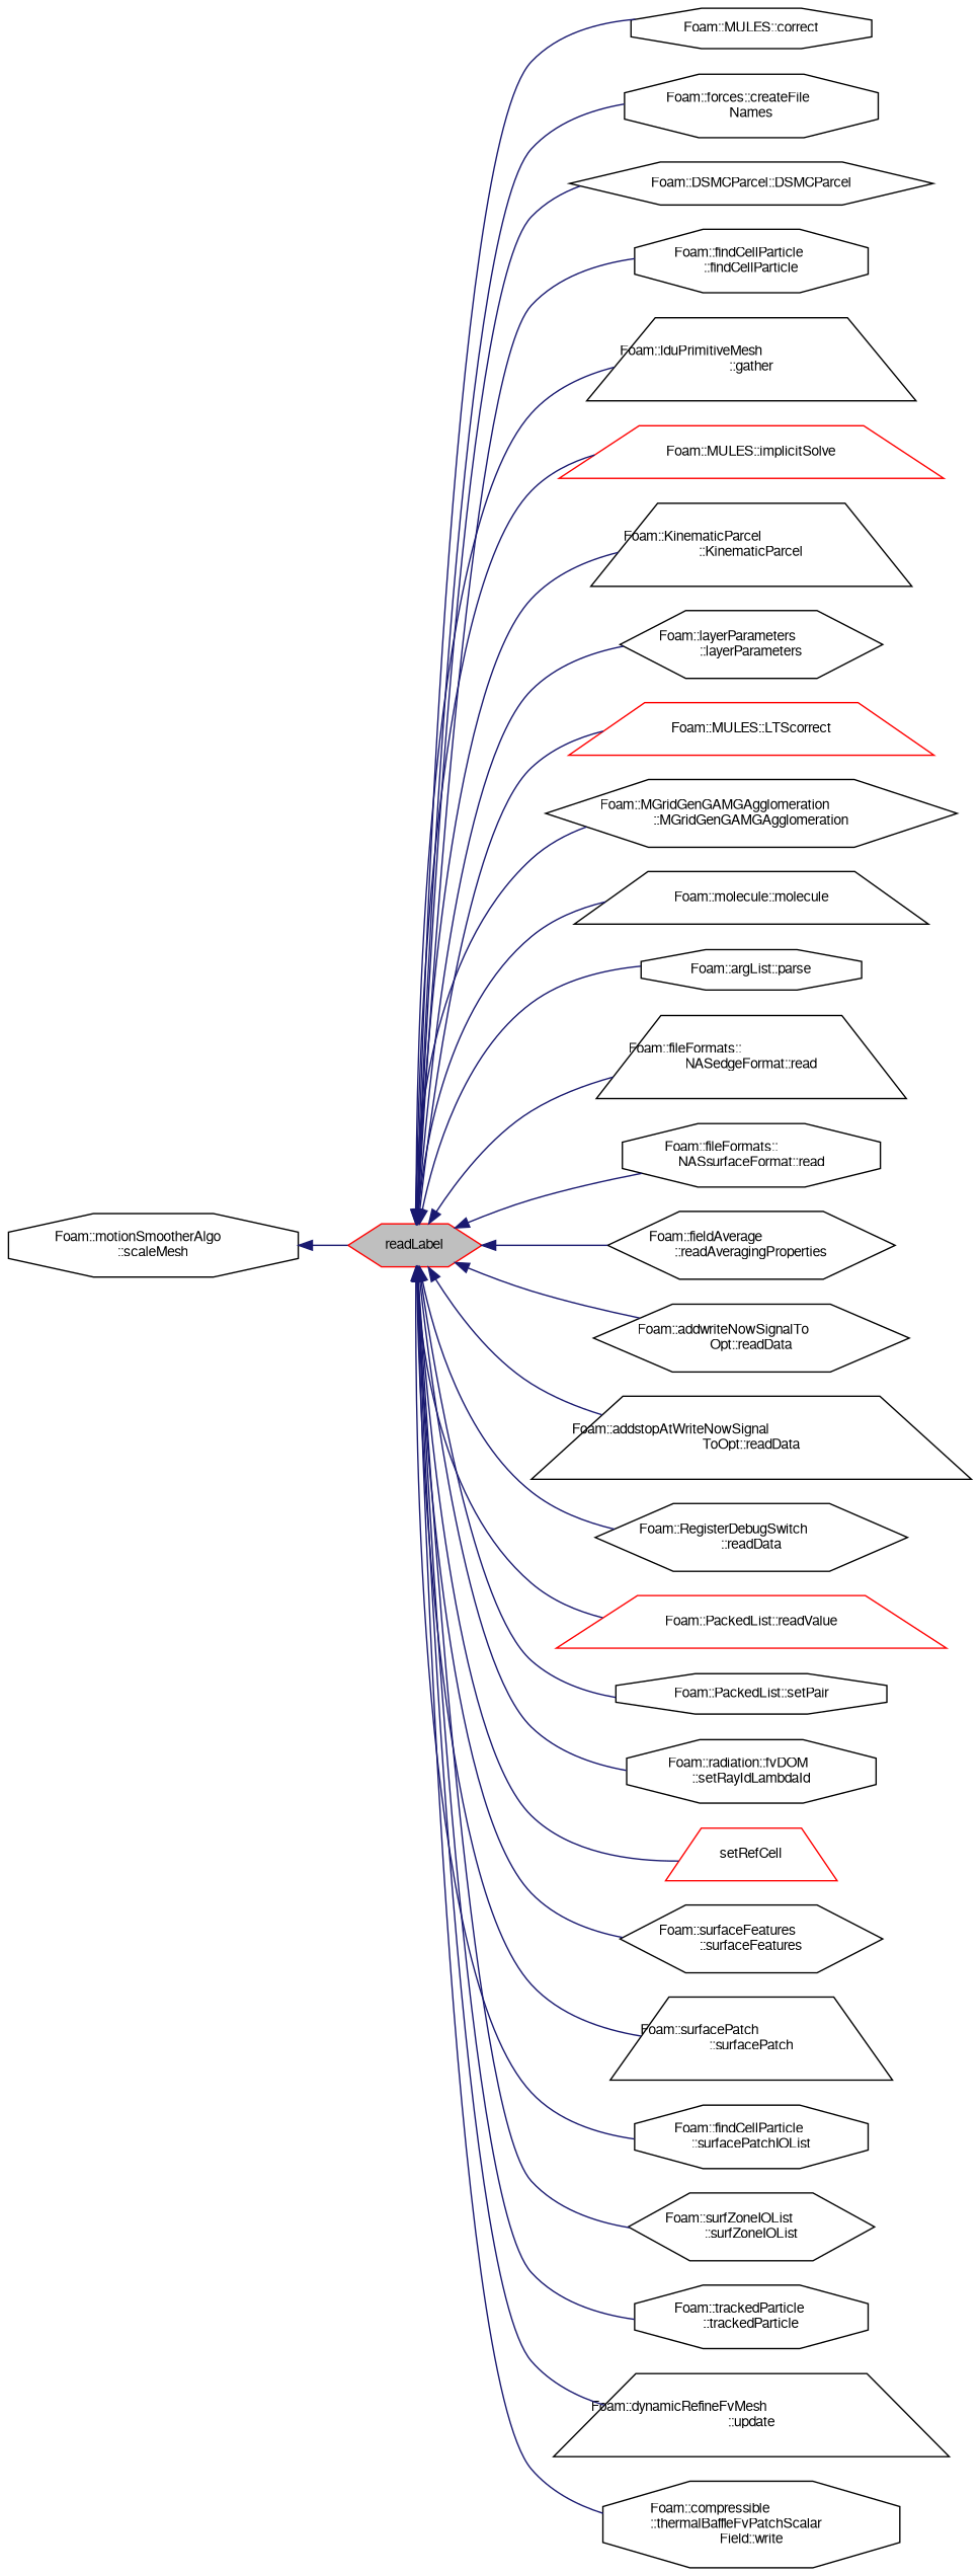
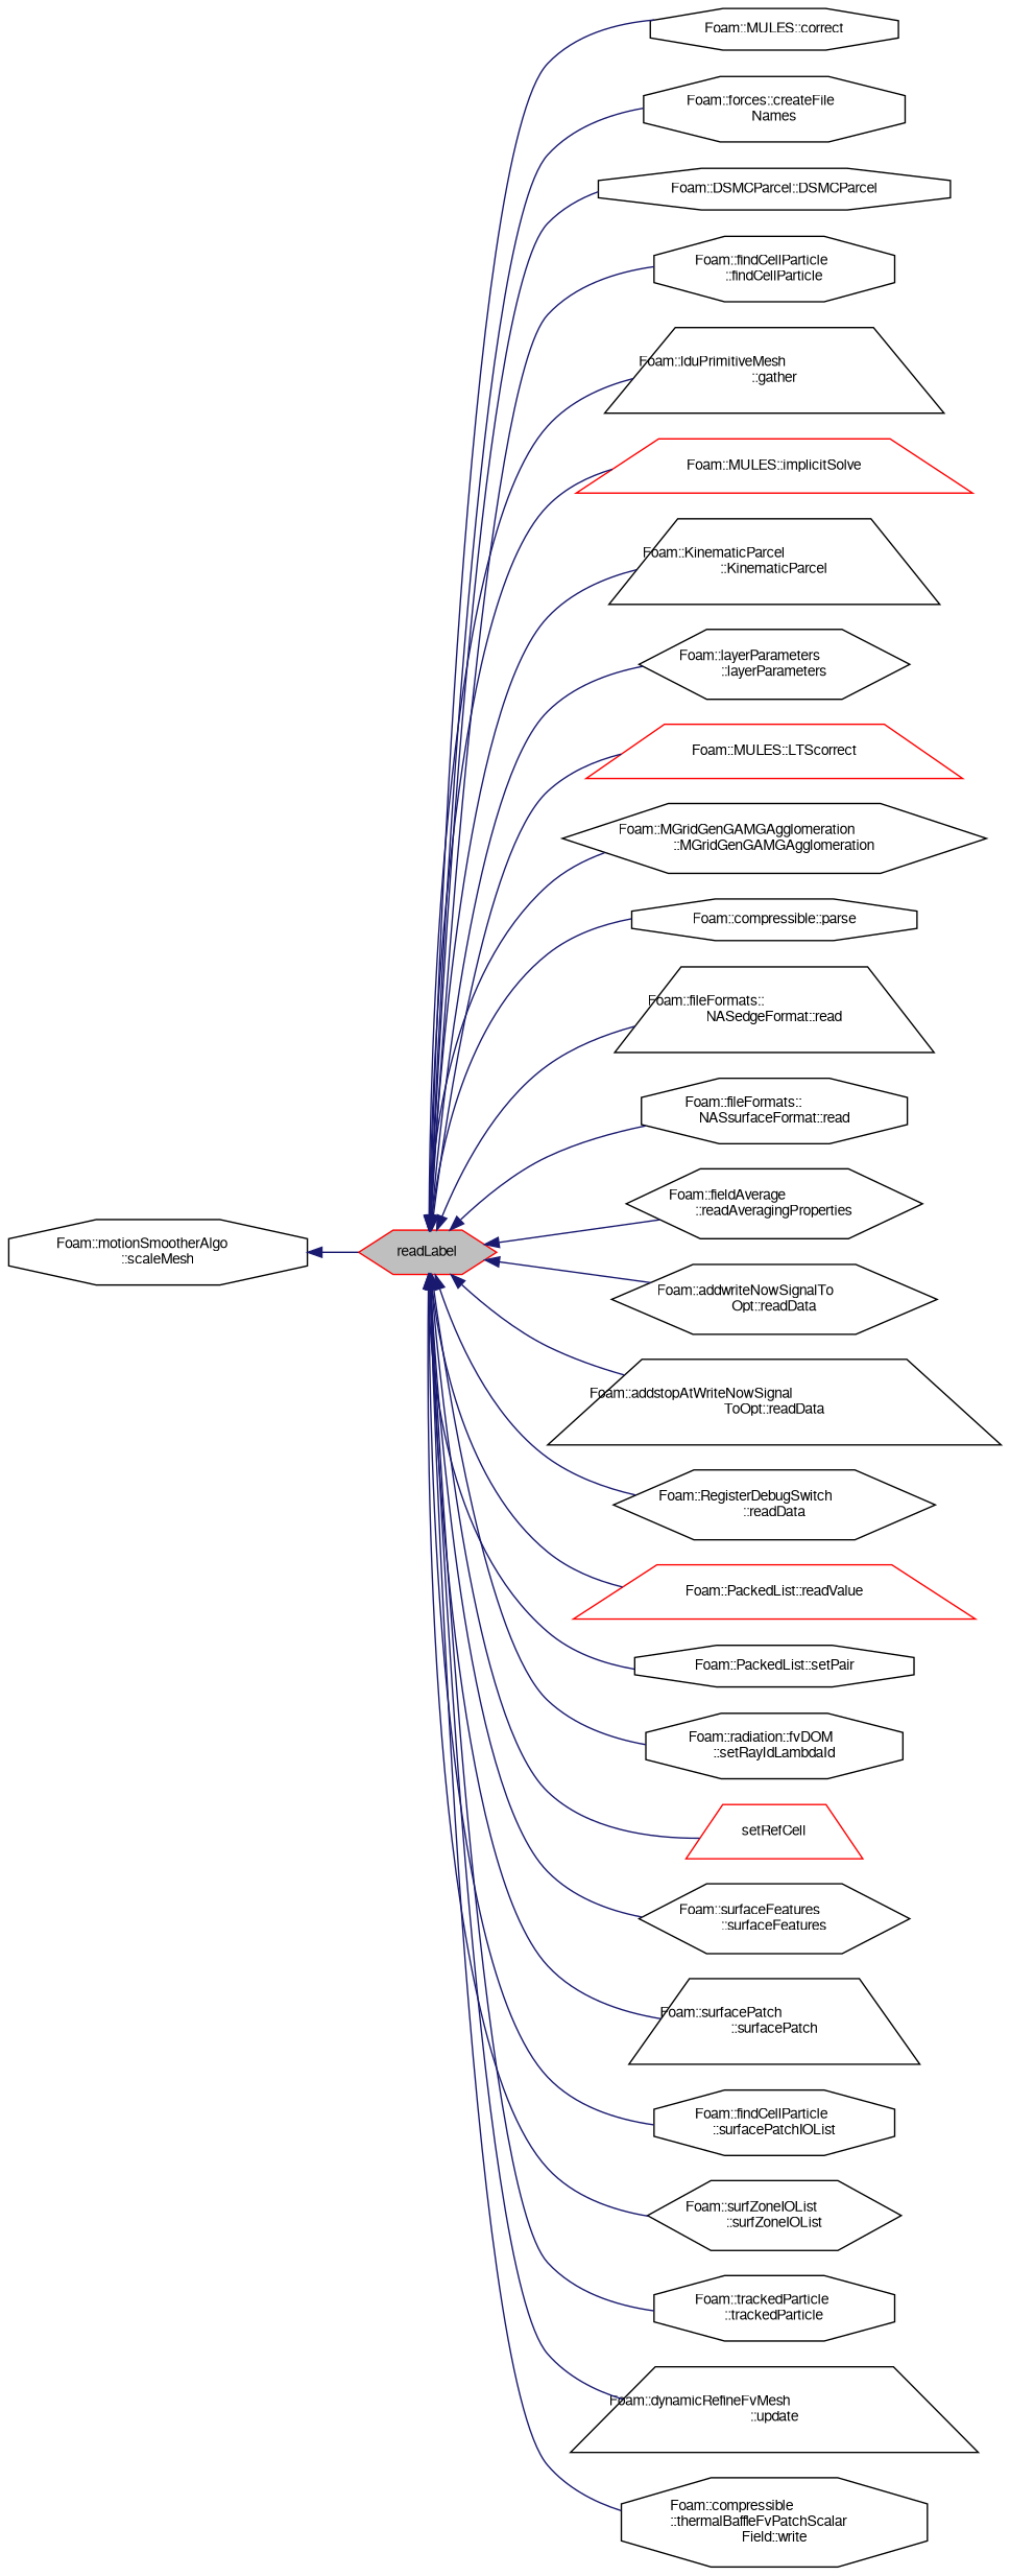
  digraph {
    rankdir=LR
    node [color=black fontname=FreeSans fontsize=10 shape=octagon]
    edge [color=midnightblue dir=back fontname=FreeSans fontsize=10 labelfontname=FreeSans labelfontsize=10 style=solid]
    n1 [color=red fillcolor=grey75 fontcolor=black height=0.2 label=readLabel shape=hexagon style=filled width=0.4]
    n2 [height=0.2 label="Foam::MULES::correct" width=0.4]
    n3 [height=0.2 label="Foam::forces::createFile\lNames" width=0.4]
-   n4 [height=0.2 label="Foam::DSMCParcel::DSMCParcel" shape=hexagon width=0.4]
+   n4 [height=0.2 label="Foam::DSMCParcel::DSMCParcel" width=0.4]
    n5 [height=0.2 label="Foam::findCellParticle\l::findCellParticle" width=0.4]
    n6 [height=0.2 label="Foam::lduPrimitiveMesh\l::gather" shape=trapezium width=0.4]
    n7 [color=red height=0.2 label="Foam::MULES::implicitSolve" shape=trapezium width=0.4]
    n8 [height=0.2 label="Foam::KinematicParcel\l::KinematicParcel" shape=trapezium width=0.4]
    n9 [height=0.2 label="Foam::layerParameters\l::layerParameters" shape=hexagon width=0.4]
    n10 [color=red height=0.2 label="Foam::MULES::LTScorrect" shape=trapezium width=0.4]
    n11 [height=0.2 label="Foam::MGridGenGAMGAgglomeration\l::MGridGenGAMGAgglomeration" shape=hexagon width=0.4]
-   n12 [height=0.2 label="Foam::molecule::molecule" shape=trapezium width=0.4]
-   n13 [height=0.2 label="Foam::argList::parse" width=0.4]
+   n13 [height=0.2 label="Foam::compressible::parse" width=0.4]
    n14 [height=0.2 label="Foam::fileFormats::\lNASedgeFormat::read" shape=trapezium width=0.4]
    n15 [height=0.2 label="Foam::fileFormats::\lNASsurfaceFormat::read" width=0.4]
    n16 [height=0.2 label="Foam::fieldAverage\l::readAveragingProperties" shape=hexagon width=0.4]
    n17 [height=0.2 label="Foam::addwriteNowSignalTo\lOpt::readData" shape=hexagon width=0.4]
    n18 [height=0.2 label="Foam::addstopAtWriteNowSignal\lToOpt::readData" shape=trapezium width=0.4]
    n19 [height=0.2 label="Foam::RegisterDebugSwitch\l::readData" shape=hexagon width=0.4]
    n20 [color=red height=0.2 label="Foam::PackedList::readValue" shape=trapezium width=0.4]
    n21 [height=0.2 label="Foam::PackedList::setPair" width=0.4]
    n22 [height=0.2 label="Foam::radiation::fvDOM\l::setRayIdLambdaId" width=0.4]
    n23 [color=red height=0.2 label=setRefCell shape=trapezium width=0.4]
    n24 [height=0.2 label="Foam::surfaceFeatures\l::surfaceFeatures" shape=hexagon width=0.4]
    n25 [height=0.2 label="Foam::surfacePatch\l::surfacePatch" shape=trapezium width=0.4]
    n26 [height=0.2 label="Foam::findCellParticle\l::surfacePatchIOList" width=0.4]
    n27 [height=0.2 label="Foam::surfZoneIOList\l::surfZoneIOList" shape=hexagon width=0.4]
    n28 [height=0.2 label="Foam::trackedParticle\l::trackedParticle" width=0.4]
    n29 [height=0.2 label="Foam::dynamicRefineFvMesh\l::update" shape=trapezium width=0.4]
    n30 [height=0.2 label="Foam::compressible\l::thermalBaffleFvPatchScalar\lField::write" width=0.4]
    n31 [height=0.2 label="Foam::motionSmootherAlgo\l::scaleMesh" width=0.4]
    n1 -> n2
    n1 -> n3
    n1 -> n4
    n1 -> n5
    n1 -> n6
    n1 -> n7
    n1 -> n8
    n1 -> n9
    n1 -> n10
    n1 -> n11
-   n1 -> n12
    n1 -> n13
    n1 -> n14
    n1 -> n15
    n1 -> n16
    n1 -> n17
    n1 -> n18
    n1 -> n19
    n1 -> n20
    n1 -> n21
    n1 -> n22
    n1 -> n23
    n1 -> n24
    n1 -> n25
    n1 -> n26
    n1 -> n27
    n1 -> n28
    n1 -> n29
    n1 -> n30
    n31 -> n1
  }
